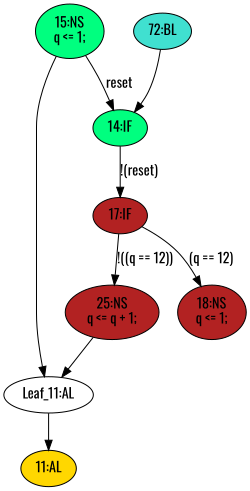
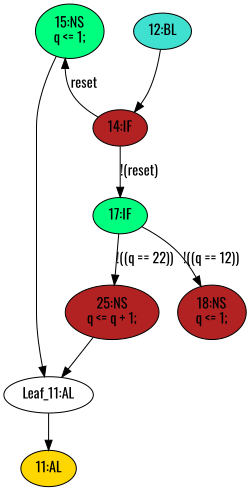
  strict digraph {
    fontname=Oswald
    node [fillcolor=springgreen fontname=Oswald statements="[]" style=filled typ=NonblockingSubstitution]
    edge [cond="[]" fontname=Oswald lineno=None]
-   n1 [ast="<pyverilog.vparser.ast.IfStatement object at 0x7f3ff6d63e10>" fillcolor=firebrick label="17:IF" typ=IfStatement]
+   n1 [ast="<pyverilog.vparser.ast.IfStatement object at 0x7f3ff6d63e10>" label="17:IF" typ=IfStatement]
    n2 [ast="<pyverilog.vparser.ast.NonblockingSubstitution object at 0x7f3ff6d63610>" fillcolor=firebrick label="18:NS\nq <= 1;" statements="[<pyverilog.vparser.ast.NonblockingSubstitution object at 0x7f3ff6d63610>]"]
    n3 [ast="<pyverilog.vparser.ast.NonblockingSubstitution object at 0x7f3ff6d0ebd0>" fillcolor=firebrick label="25:NS\nq <= q + 1;" statements="[<pyverilog.vparser.ast.NonblockingSubstitution object at 0x7f3ff6d0ebd0>]"]
    n4 [def_var="['q']" label="Leaf_11:AL" fillcolor="" statements="" style="" typ=""]
    n5 [ast="<pyverilog.vparser.ast.Always object at 0x7f3ff6df5f10>" clk_sens=True fillcolor=gold label="11:AL" sens="['clk']" typ=Always use_var="['reset', 'q']"]
-   n6 [ast="<pyverilog.vparser.ast.Block object at 0x7f3ff6df5e10>" fillcolor=turquoise label="72:BL" typ=Block]
-   n7 [ast="<pyverilog.vparser.ast.IfStatement object at 0x7f3ff6d771d0>" label="14:IF" typ=IfStatement]
+   n6 [ast="<pyverilog.vparser.ast.Block object at 0x7f3ff6df5e10>" fillcolor=turquoise label="12:BL" typ=Block]
+   n7 [ast="<pyverilog.vparser.ast.IfStatement object at 0x7f3ff6d771d0>" fillcolor=firebrick label="14:IF" typ=IfStatement]
    n8 [ast="<pyverilog.vparser.ast.NonblockingSubstitution object at 0x7f3ff6d77090>" label="15:NS\nq <= 1;" statements="[<pyverilog.vparser.ast.NonblockingSubstitution object at 0x7f3ff6d77090>]"]
-   n1 -> n2 [cond="['q']" label="(q == 12)" lineno=17]
-   n1 -> n3 [cond="['q']" label="!((q == 12))" lineno=17]
+   n1 -> n2 [cond="['q']" label="!((q == 12))" lineno=17]
+   n1 -> n3 [cond="['q']" label="!((q == 22))" lineno=17]
    n3 -> n4
    n4 -> n5 [cond="" lineno=""]
    n6 -> n7
    n7 -> n1 [cond="['reset']" label="!(reset)" lineno=14]
-   n8 -> n7 [cond="['reset']" label=reset lineno=14]
+   n7 -> n8 [cond="['reset']" label=reset lineno=14]
    n8 -> n4
  }
